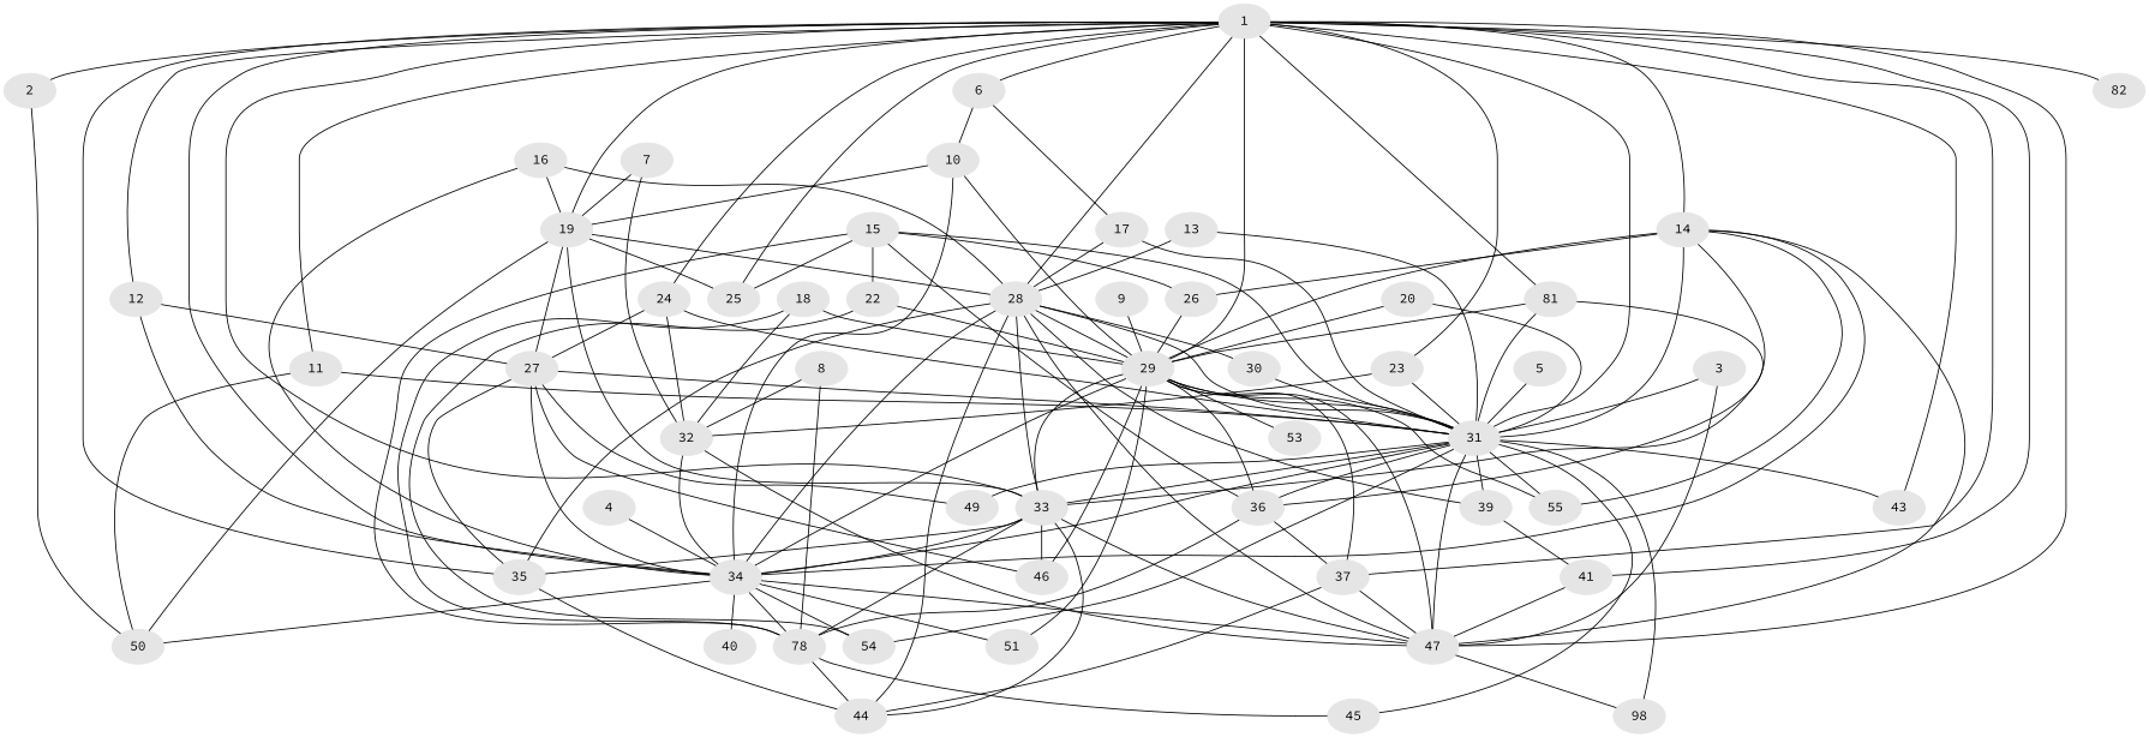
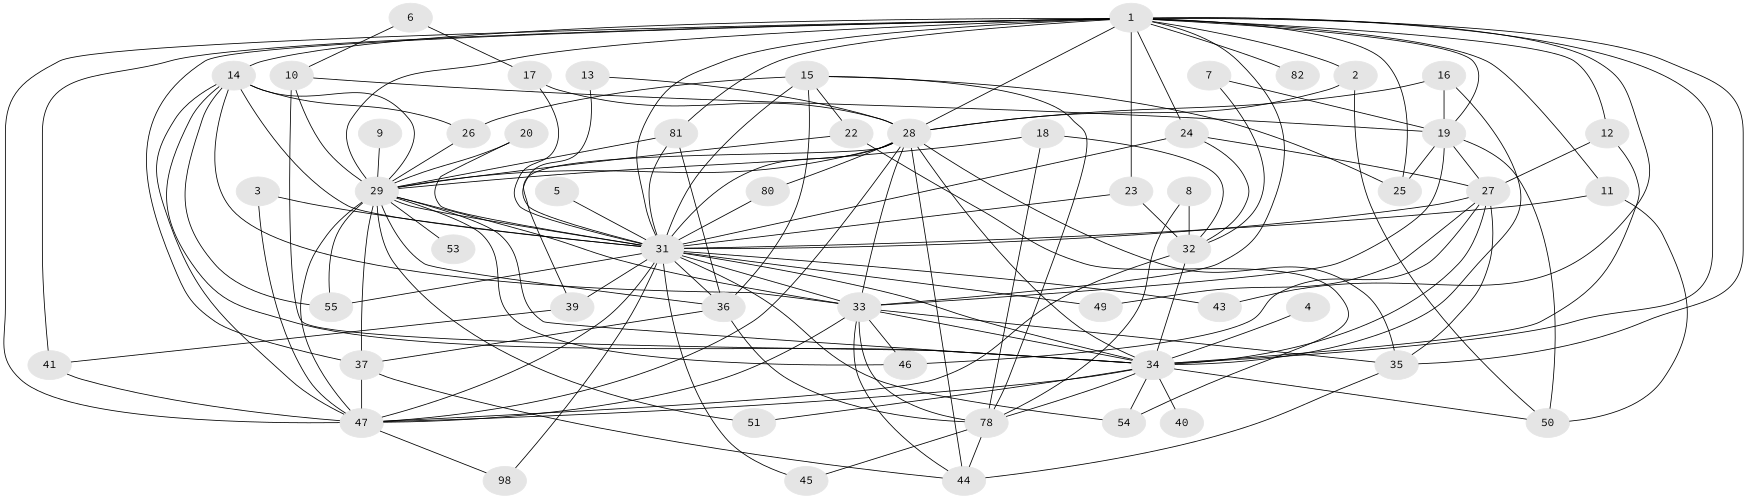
  graph {
    fontname="Source Code Pro"
    node [color=gray90 fontname="Source Code Pro" style=filled]
    edge [fontname="Source Code Pro" weight=1.0]
    1
    2
    6
    11
    12
    14
    19
    n8 [label=81]
    23
    24
    25
    28
    29
    31
    33
    34
    35
    37
    41
    43
    47
    n22 [label=82]
    50
    10
    17
    27
    26
    55
    36
    32
-   30
+   30 [label=80]
    39
    44
    46
    51
    53
    54
    49
    45
    n40 [label=98]
    n41 [label=78]
    40
    3
    4
    5
    7
    8
    9
    13
    15
    22
    16
    18
    20
    1 -- 2
-   1 -- 6
    1 -- 11
    1 -- 12
    1 -- 14 [weight=4.0]
    1 -- 19
    1 -- n8
    1 -- 23
    1 -- 24
    1 -- 25
    1 -- 28 [weight=2.0]
    1 -- 29 [weight=2.0]
    1 -- 31 [weight=2.0]
    1 -- 33 [weight=2.0]
    1 -- 34 [weight=5.0]
    1 -- 35
    1 -- 37
    1 -- 41 [weight=2.0]
    1 -- 43
    1 -- 47 [weight=3.0]
    1 -- n22 [weight=2.0]
-   19 -- 28
+   2 -- 28
    2 -- 50
    6 -- 10
    6 -- 17
    11 -- 31
    11 -- 50
    12 -- 34
    12 -- 27
    14 -- 29
    14 -- 31
    14 -- 33
    14 -- 34 [weight=2.0]
    14 -- 47
    14 -- 26
    14 -- 55
    19 -- 25
    19 -- 33
    19 -- 50
    19 -- 27
    n8 -- 29
    n8 -- 31
    n8 -- 36
    23 -- 31
    23 -- 32
    24 -- 31
    24 -- 27
    24 -- 32
    28 -- 29
    28 -- 31 [weight=2.0]
    28 -- 33
    28 -- 34 [weight=2.0]
    28 -- 35
    28 -- 47
    28 -- 30 [weight=2.0]
    28 -- 39
    28 -- 44
    29 -- 31 [weight=2.0]
    29 -- 33
    29 -- 34 [weight=2.0]
    29 -- 37
    29 -- 47
    29 -- 55
    29 -- 36
    29 -- 46
    29 -- 51
    29 -- 53
    31 -- 33 [weight=2.0]
    31 -- 34 [weight=2.0]
    31 -- 43
    31 -- 47
    31 -- 55
    31 -- 36
    31 -- 39
    31 -- 54
    31 -- 49
    31 -- 45
    31 -- n40
    33 -- 34 [weight=2.0]
    33 -- 35
    33 -- 47
    33 -- 44
    33 -- 46
    33 -- n41 [weight=2.0]
    34 -- 47 [weight=2.0]
    34 -- 50
    34 -- 51
    34 -- 54
    34 -- n41
    34 -- 40
    35 -- 44
    37 -- 47
    37 -- 44
    41 -- 47
    47 -- n40
    10 -- 19
    10 -- 29
    10 -- 34
    17 -- 28
    17 -- 31
    27 -- 31
    27 -- 34
    27 -- 35
    27 -- 46
    27 -- 49
    26 -- 29
    36 -- 37
    36 -- n41 [weight=2.0]
    32 -- 34 [weight=2.0]
    32 -- 47
    30 -- 31
    39 -- 41
    n41 -- 44 [weight=2.0]
    n41 -- 45
    3 -- 31
    3 -- 47
    4 -- 34
    5 -- 31
    7 -- 19
    7 -- 32
    8 -- 32
    8 -- n41
    9 -- 29
    13 -- 28
    13 -- 31
    15 -- 25
    15 -- 31 [weight=2.0]
    15 -- 26
    15 -- 36
    15 -- n41
    15 -- 22
    22 -- 29
    22 -- 54
    16 -- 19
    16 -- 28 [weight=2.0]
    16 -- 34
    18 -- 29
    18 -- 32
    18 -- n41
    20 -- 29
    20 -- 31
  }
